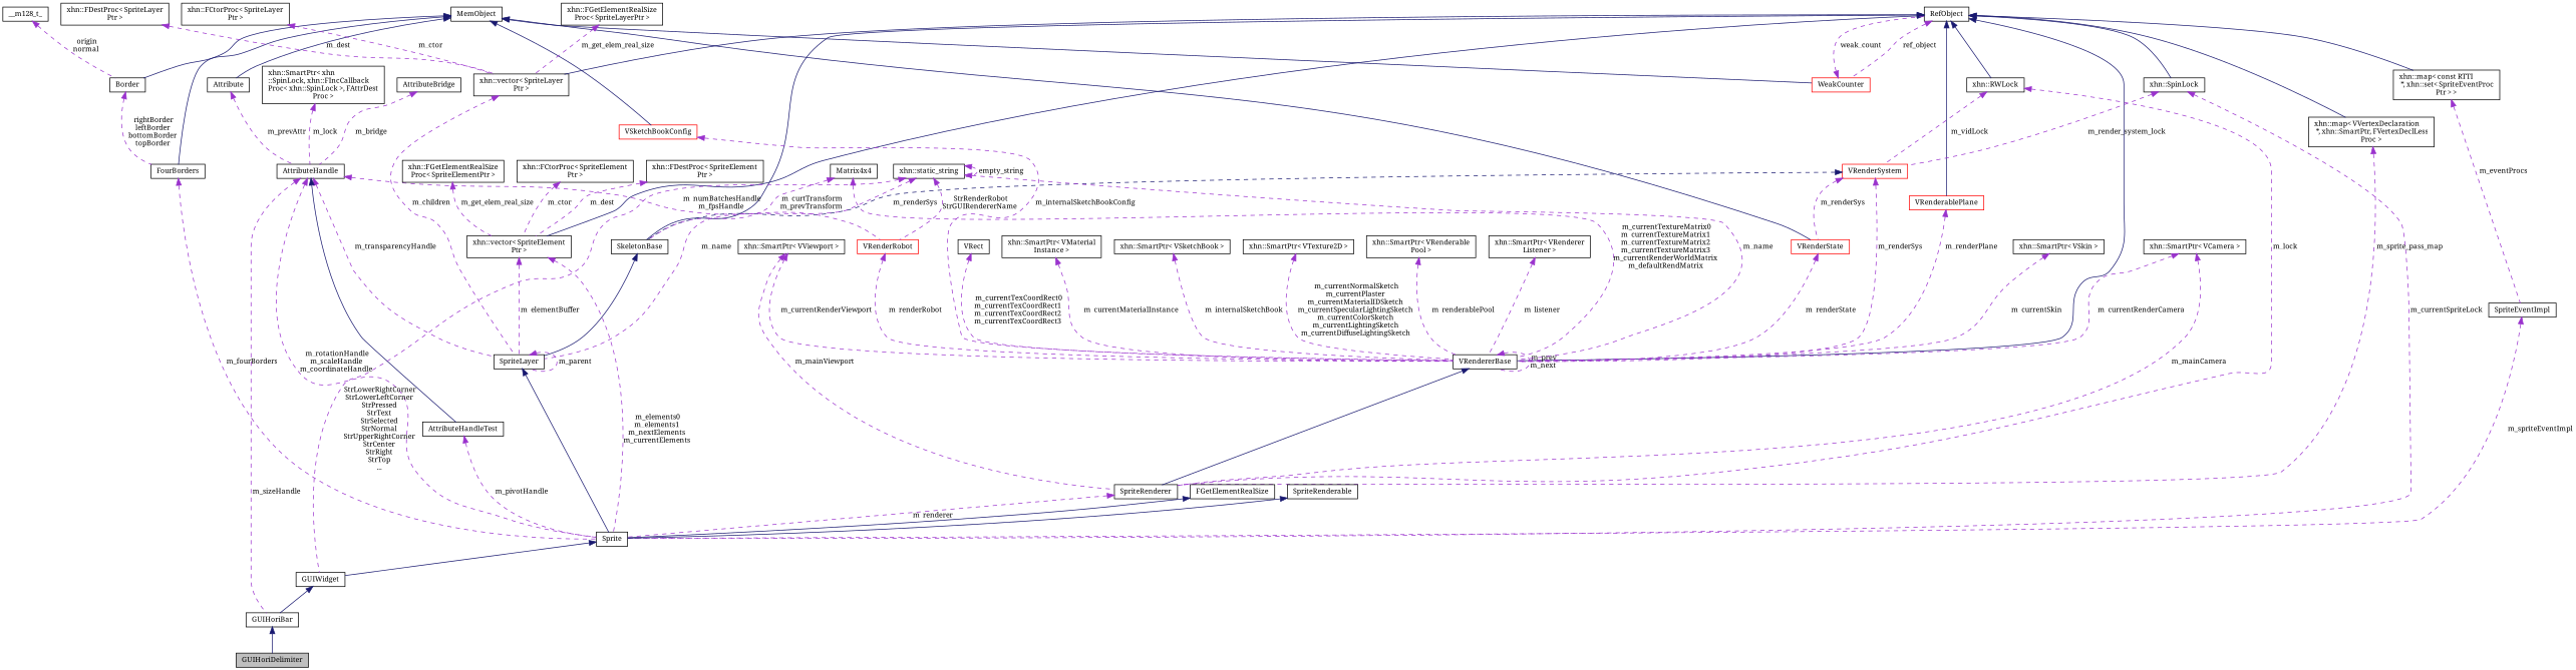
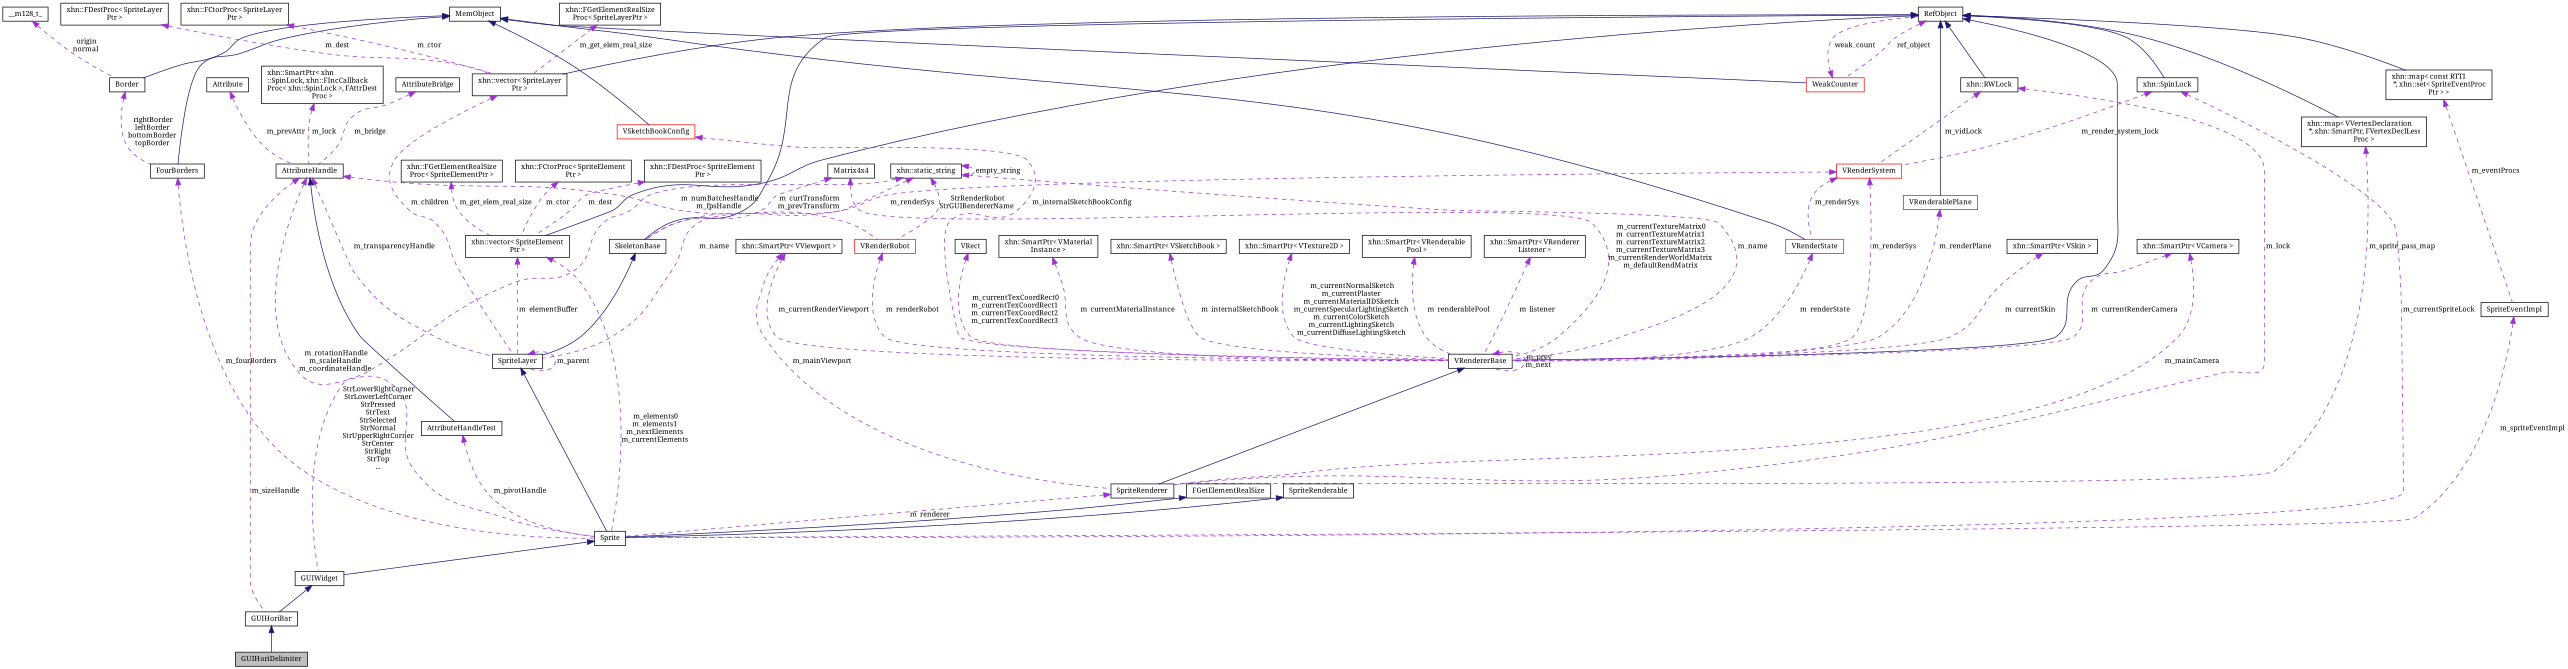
  digraph {
    fontname="Noto Serif"
    rankdir=TB
    node [color=black fillcolor=white fontname="Noto Serif" fontsize=10 shape=record style=filled]
    edge [color=darkorchid3 dir=back fontname="Noto Serif" fontsize=10 labelfontname=Helvetica labelfontsize=10 style=dashed]
    n1 [fillcolor=grey75 fontcolor=black height=0.2 label=GUIHoriDelimiter width=0.4]
    n2 [height=0.2 label=GUIHoriBar width=0.4]
    n3 [height=0.2 label=GUIWidget width=0.4]
    n4 [height=0.2 label=Sprite width=0.4]
    n5 [height=0.2 label=SpriteLayer width=0.4]
    n6 [height=0.2 label=SkeletonBase width=0.4]
    n7 [height=0.2 label=RefObject width=0.4]
    n8 [color=red height=0.2 label=WeakCounter width=0.4]
    n9 [height=0.2 label="xhn::RWLock" width=0.4]
    n10 [height=0.2 label="xhn::SpinLock" width=0.4]
    n11 [height=0.2 label="xhn::vector\< SpriteElement\lPtr \>" width=0.4]
    n12 [height=0.2 label="xhn::vector\< SpriteLayer\lPtr \>" width=0.4]
    n13 [height=0.2 label="xhn::map\< const RTTI\l *, xhn::set\< SpriteEventProc\lPtr \> \>" width=0.4]
    n14 [height=0.2 label=VRendererBase width=0.4]
    n15 [color=red height=0.2 label=VRenderablePlane width=0.4]
    n16 [height=0.2 label="xhn::map\< VVertexDeclaration\l *, xhn::SmartPtr, FVertexDeclLess\lProc \>" width=0.4]
    n17 [color=red height=0.2 label=VRenderSystem width=0.4]
    n18 [height=0.2 label=SpriteRenderer width=0.4]
    n19 [height=0.2 label=SpriteEventImpl width=0.4]
    n20 [height=0.2 label=MemObject width=0.4]
    n21 [height=0.2 label=Attribute width=0.4]
    n22 [height=0.2 label=FourBorders width=0.4]
    n23 [height=0.2 label=Border width=0.4]
    n24 [color=red height=0.2 label=VSketchBookConfig width=0.4]
    n25 [color=red height=0.2 label=VRenderState width=0.4]
    n26 [height=0.2 label=AttributeHandle width=0.4]
    n27 [height=0.2 label=Matrix4x4 width=0.4]
    n28 [height=0.2 label="xhn::FGetElementRealSize\lProc\< SpriteElementPtr \>" width=0.4]
    n29 [height=0.2 label="xhn::FCtorProc\< SpriteElement\lPtr \>" width=0.4]
    n30 [height=0.2 label="xhn::FDestProc\< SpriteElement\lPtr \>" width=0.4]
    n31 [height=0.2 label=AttributeHandleTest width=0.4]
    n32 [color=red height=0.2 label=VRenderRobot width=0.4]
    n33 [height=0.2 label="xhn::SmartPtr\< xhn\l::SpinLock, xhn::FIncCallback\lProc\< xhn::SpinLock \>, FAttrDest\lProc \>" width=0.4]
    n34 [height=0.2 label=AttributeBridge width=0.4]
    n35 [height=0.2 label="xhn::static_string" width=0.4]
    n36 [height=0.2 label="xhn::FCtorProc\< SpriteLayer\lPtr \>" width=0.4]
    n37 [height=0.2 label="xhn::FGetElementRealSize\lProc\< SpriteLayerPtr \>" width=0.4]
    n38 [height=0.2 label="xhn::FDestProc\< SpriteLayer\lPtr \>" width=0.4]
    n39 [height=0.2 label=FGetElementRealSize width=0.4]
    n40 [height=0.2 label=SpriteRenderable width=0.4]
    n41 [height=0.2 label=__m128_t_ width=0.4]
    n42 [height=0.2 label="xhn::SmartPtr\< VSkin \>" width=0.4]
    n43 [height=0.2 label=VRect width=0.4]
    n44 [height=0.2 label="xhn::SmartPtr\< VViewport \>" width=0.4]
    n45 [height=0.2 label="xhn::SmartPtr\< VMaterial\lInstance \>" width=0.4]
    n46 [height=0.2 label="xhn::SmartPtr\< VSketchBook \>" width=0.4]
    n47 [height=0.2 label="xhn::SmartPtr\< VTexture2D \>" width=0.4]
    n48 [height=0.2 label="xhn::SmartPtr\< VRenderable\lPool \>" width=0.4]
    n49 [height=0.2 label="xhn::SmartPtr\< VRenderer\lListener \>" width=0.4]
    n50 [height=0.2 label="xhn::SmartPtr\< VCamera \>" width=0.4]
    n2 -> n1 [color=midnightblue style=solid]
    n3 -> n2 [color=midnightblue style=solid]
    n4 -> n3 [color=midnightblue style=solid]
    n5 -> n4 [color=midnightblue style=solid]
    n5 -> n5 [label=" m_parent"]
    n6 -> n5 [color=midnightblue style=solid]
    n7 -> n6 [color=midnightblue style=solid]
    n7 -> n8 [label=" ref_object"]
    n7 -> n9 [color=midnightblue style=solid]
    n7 -> n10 [color=midnightblue style=solid]
    n7 -> n11 [color=midnightblue style=solid]
    n7 -> n12 [color=midnightblue style=solid]
    n7 -> n13 [color=midnightblue style=solid]
    n7 -> n14 [color=midnightblue style=solid]
    n7 -> n15 [color=midnightblue style=solid]
    n7 -> n16 [color=midnightblue style=solid]
    n8 -> n7 [label=" weak_count"]
    n9 -> n17 [label=" m_vidLock"]
    n9 -> n18 [label=" m_lock"]
    n10 -> n4 [label=" m_currentSpriteLock"]
    n10 -> n17 [label=" m_render_system_lock"]
    n11 -> n4 [label=" m_elements0\nm_elements1\nm_nextElements\nm_currentElements"]
    n11 -> n5 [label=" m_elementBuffer"]
    n12 -> n5 [label=" m_children"]
    n13 -> n19 [label=" m_eventProcs"]
    n14 -> n14 [label=" m_prev\nm_next"]
    n14 -> n18 [color=midnightblue style=solid]
    n15 -> n14 [label=" m_renderPlane"]
    n16 -> n18 [label=" m_sprite_pass_map"]
-   n17 -> n6 [color=midnightblue label=" m_renderSys"]
+   n17 -> n6 [label=" m_renderSys"]
    n17 -> n14 [label=" m_renderSys"]
    n17 -> n25 [label=" m_renderSys"]
    n18 -> n4 [label=" m_renderer"]
    n19 -> n4 [label=" m_spriteEventImpl"]
    n20 -> n8 [color=midnightblue style=solid]
-   n20 -> n21 [color=midnightblue style=solid]
    n20 -> n22 [color=midnightblue style=solid]
    n20 -> n23 [color=midnightblue style=solid]
    n20 -> n24 [color=midnightblue style=solid]
    n20 -> n25 [color=midnightblue style=solid]
    n21 -> n26 [label=" m_prevAttr"]
    n22 -> n4 [label=" m_fourBorders"]
    n23 -> n22 [label=" rightBorder\nleftBorder\nbottomBorder\ntopBorder"]
    n24 -> n14 [label=" m_internalSketchBookConfig"]
    n25 -> n14 [label=" m_renderState"]
    n26 -> n2 [label=" m_sizeHandle"]
    n26 -> n4 [label=" m_rotationHandle\nm_scaleHandle\nm_coordinateHandle"]
    n26 -> n5 [label=" m_transparencyHandle"]
    n26 -> n31 [color=midnightblue style=solid]
    n26 -> n32 [label=" m_numBatchesHandle\nm_fpsHandle"]
    n27 -> n6 [label=" m_curtTransform\nm_prevTransform"]
    n27 -> n14 [label=" m_currentTextureMatrix0\nm_currentTextureMatrix1\nm_currentTextureMatrix2\nm_currentTextureMatrix3\nm_currentRenderWorldMatrix\nm_defaultRendMatrix"]
    n28 -> n11 [label=" m_get_elem_real_size"]
    n29 -> n11 [label=" m_ctor"]
    n30 -> n11 [label=" m_dest"]
    n31 -> n4 [label=" m_pivotHandle"]
    n32 -> n14 [label=" m_renderRobot"]
    n33 -> n26 [label=" m_lock"]
    n34 -> n26 [label=" m_bridge"]
    n35 -> n3 [label=" StrLowerRightCorner\nStrLowerLeftCorner\nStrPressed\nStrText\nStrSelected\nStrNormal\nStrUpperRightCorner\nStrCenter\nStrRight\nStrTop\n..."]
    n35 -> n5 [label=" m_name"]
    n35 -> n14 [label=" m_name"]
    n35 -> n32 [label=" StrRenderRobot\nStrGUIRendererName"]
    n35 -> n35 [label=" empty_string"]
    n36 -> n12 [label=" m_ctor"]
    n37 -> n12 [label=" m_get_elem_real_size"]
    n38 -> n12 [label=" m_dest"]
    n39 -> n4 [color=midnightblue style=solid]
    n40 -> n4 [color=midnightblue style=solid]
    n41 -> n23 [label=" origin\nnormal"]
    n42 -> n14 [label=" m_currentSkin"]
    n43 -> n14 [label=" m_currentTexCoordRect0\nm_currentTexCoordRect1\nm_currentTexCoordRect2\nm_currentTexCoordRect3"]
    n44 -> n14 [label=" m_currentRenderViewport"]
    n44 -> n18 [label=" m_mainViewport"]
    n45 -> n14 [label=" m_currentMaterialInstance"]
    n46 -> n14 [label=" m_internalSketchBook"]
    n47 -> n14 [label=" m_currentNormalSketch\nm_currentPlaster\nm_currentMaterialIDSketch\nm_currentSpecularLightingSketch\nm_currentColorSketch\nm_currentLightingSketch\nm_currentDiffuseLightingSketch"]
    n48 -> n14 [label=" m_renderablePool"]
    n49 -> n14 [label=" m_listener"]
    n50 -> n14 [label=" m_currentRenderCamera"]
    n50 -> n18 [label=" m_mainCamera"]
  }
